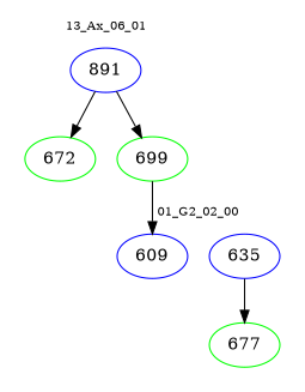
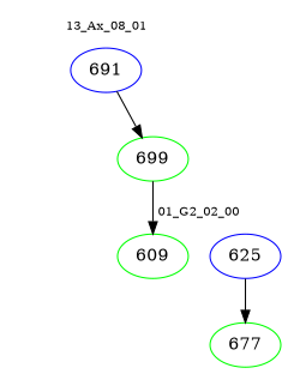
  digraph {
    node [color=green]
    edge [color=black]
-   n1 [color=blue label=891]
-   n2 [label=672]
+   n1 [color=blue label=691]
    n3 [label=699]
-   n4 [color=blue label=635]
-   n5 [color=blue label=609]
+   n4 [color=blue label=625]
+   n5 [label=609]
    n6 [label=677]
    subgraph cluster_1 {
      color=white
      fontsize=10
-     label="13_Ax_06_01"
+     label="13_Ax_08_01"
      n1
-     n2
      n3
    }
    subgraph cluster_2 {
      color=white
      fontsize=10
      label="01_G2_02_00"
      n4
      n5
      n6
    }
-   n1 -> n2
    n1 -> n3
    n3 -> n5
    n4 -> n6
  }
